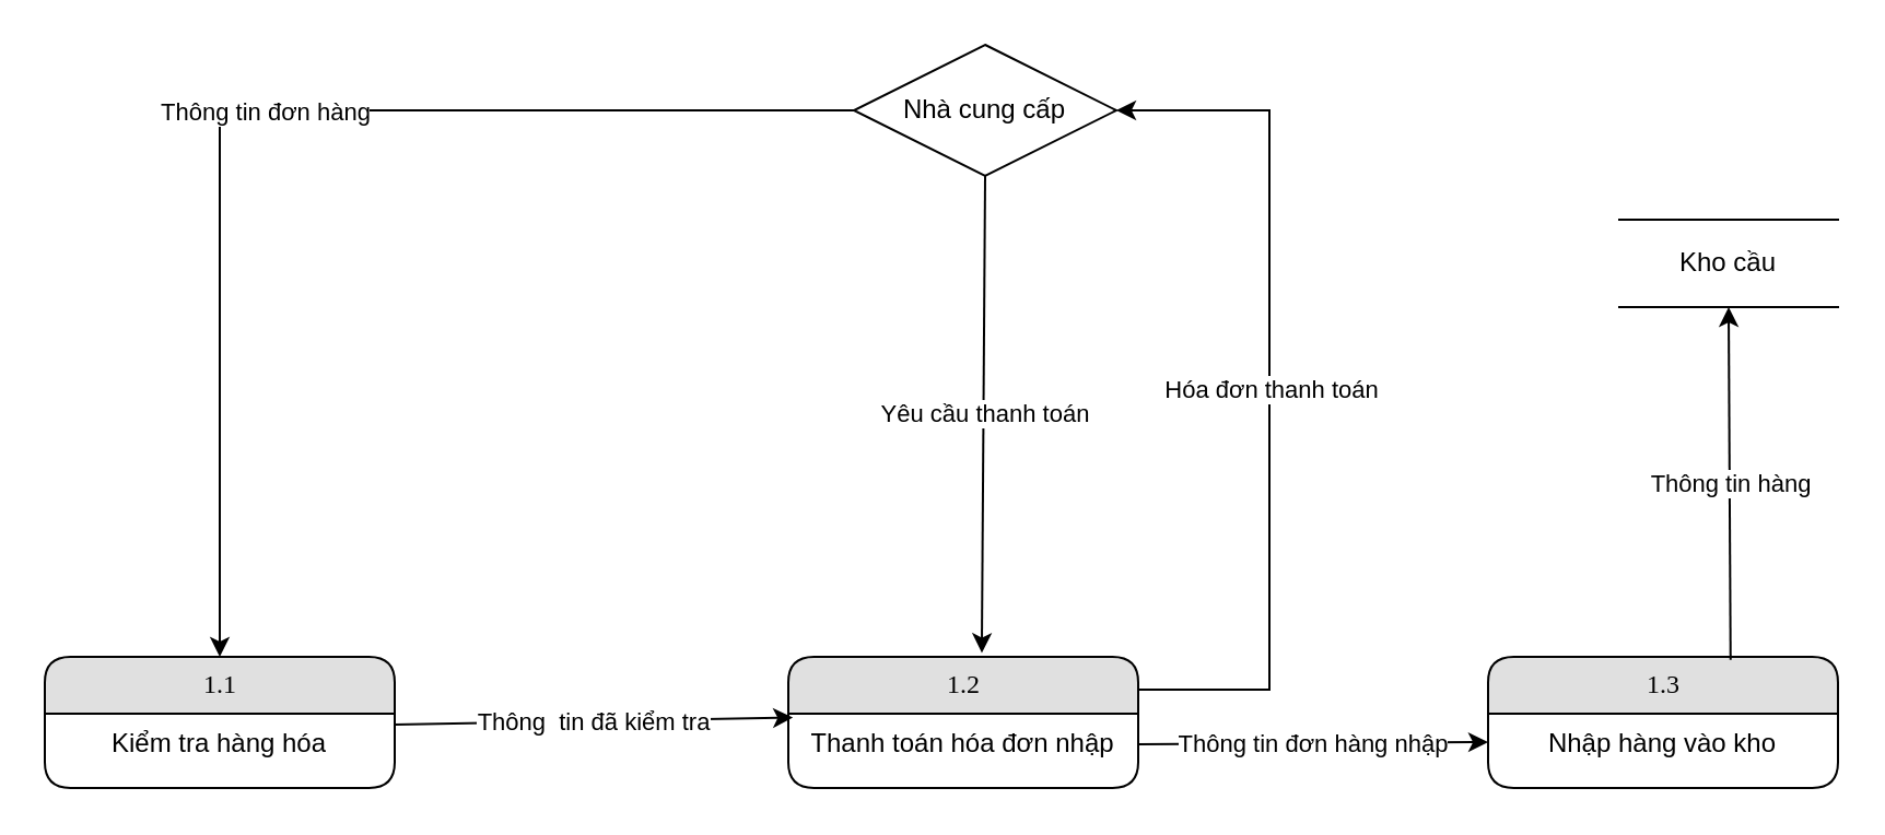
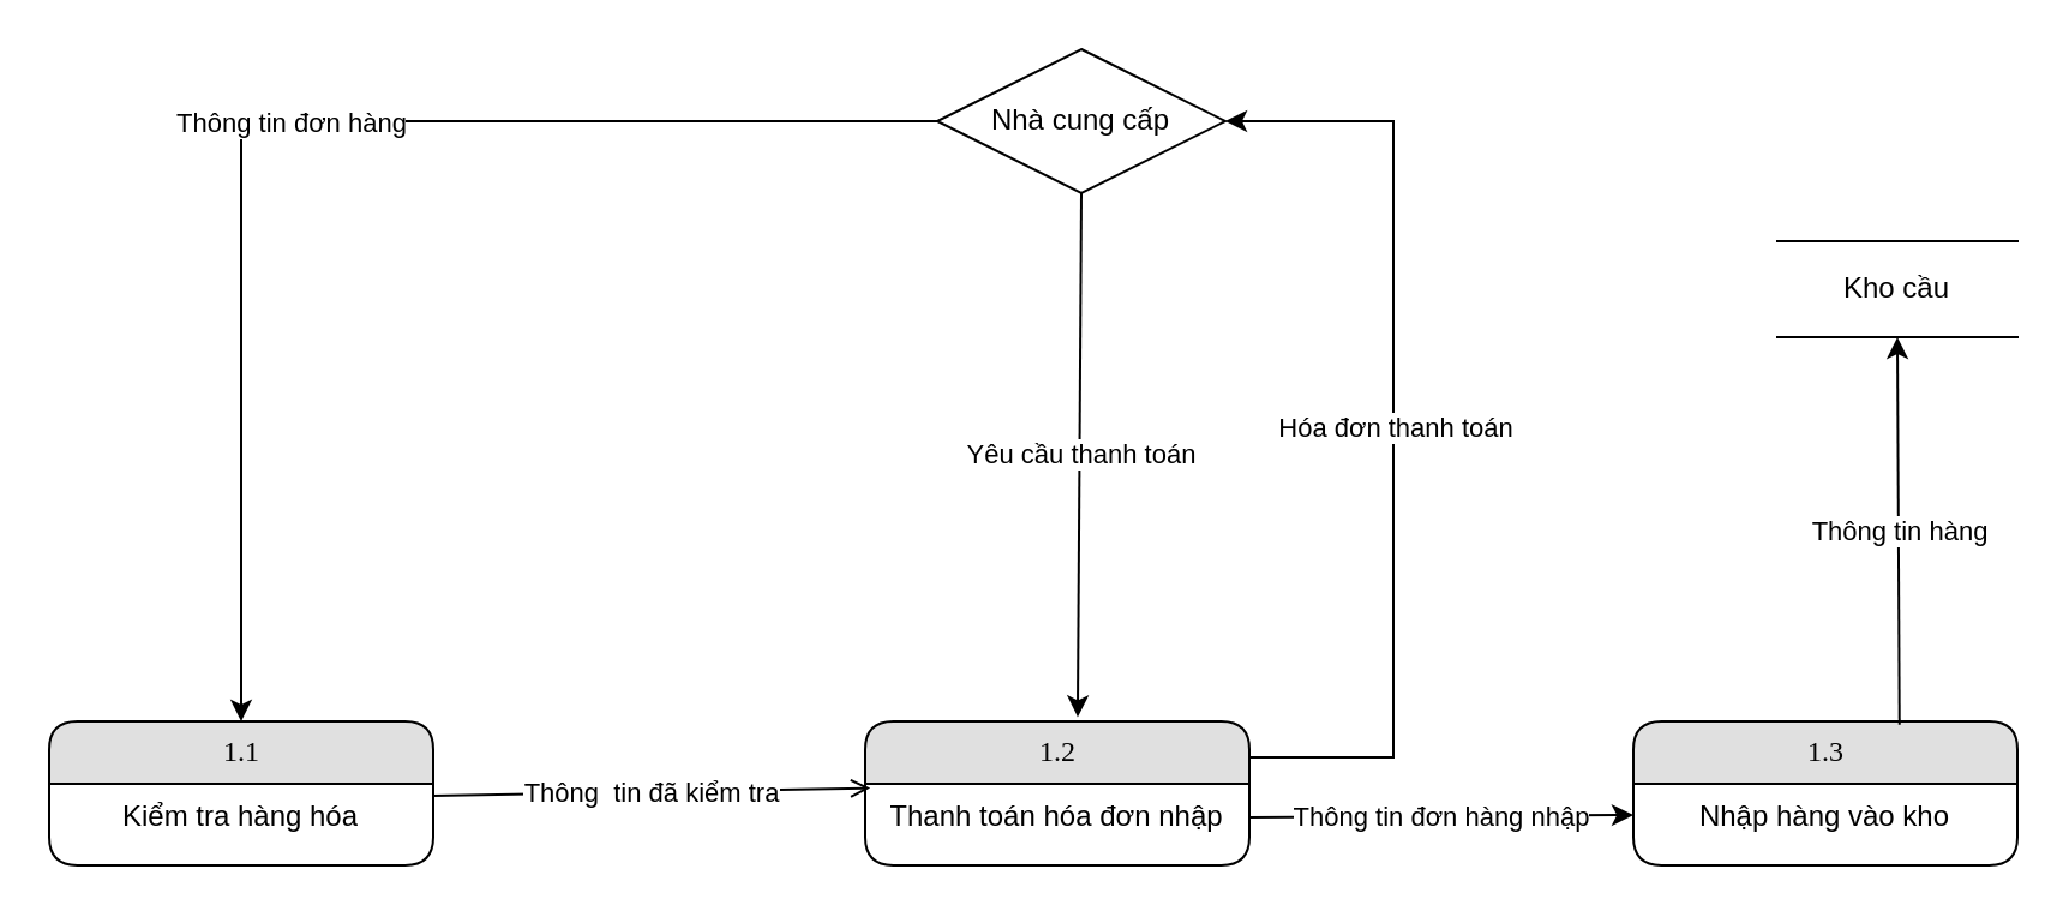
  <mxCell id="0" />
  <mxCell id="1" parent="0" />
  <mxCell id="2" value="1.1" style="swimlane;html=1;fontStyle=0;childLayout=stackLayout;horizontal=1;startSize=26;fillColor=#e0e0e0;horizontalStack=0;resizeParent=1;resizeLast=0;collapsible=1;marginBottom=0;swimlaneFillColor=#ffffff;align=center;rounded=1;shadow=0;comic=0;labelBackgroundColor=none;strokeWidth=1;fontFamily=Verdana;fontSize=12" vertex="1" parent="1"><mxGeometry x="20" y="300" width="160" height="60" as="geometry" /></mxCell>
  <mxCell id="3" value="Kiểm tra hàng hóa" style="text;html=1;strokeColor=none;fillColor=none;spacingLeft=4;spacingRight=4;whiteSpace=wrap;overflow=hidden;rotatable=0;points=[[0,0.5],[1,0.5]];portConstraint=eastwest;align=center;" vertex="1" parent="2"><mxGeometry y="26" width="160" height="26" as="geometry" /></mxCell>
  <mxCell id="4" value="1.2" style="swimlane;html=1;fontStyle=0;childLayout=stackLayout;horizontal=1;startSize=26;fillColor=#e0e0e0;horizontalStack=0;resizeParent=1;resizeLast=0;collapsible=1;marginBottom=0;swimlaneFillColor=#ffffff;align=center;rounded=1;shadow=0;comic=0;labelBackgroundColor=none;strokeWidth=1;fontFamily=Verdana;fontSize=12" vertex="1" parent="1"><mxGeometry x="360" y="300" width="160" height="60" as="geometry" /></mxCell>
  <mxCell id="5" value="Thanh toán hóa đơn nhập" style="text;html=1;strokeColor=none;fillColor=none;spacingLeft=4;spacingRight=4;whiteSpace=wrap;overflow=hidden;rotatable=0;points=[[0,0.5],[1,0.5]];portConstraint=eastwest;align=center;" vertex="1" parent="4"><mxGeometry y="26" width="160" height="26" as="geometry" /></mxCell>
  <mxCell id="6" value="1.3" style="swimlane;html=1;fontStyle=0;childLayout=stackLayout;horizontal=1;startSize=26;fillColor=#e0e0e0;horizontalStack=0;resizeParent=1;resizeLast=0;collapsible=1;marginBottom=0;swimlaneFillColor=#ffffff;align=center;rounded=1;shadow=0;comic=0;labelBackgroundColor=none;strokeWidth=1;fontFamily=Verdana;fontSize=12" vertex="1" parent="1"><mxGeometry x="680" y="300" width="160" height="60" as="geometry" /></mxCell>
  <mxCell id="7" value="Nhập hàng vào kho" style="text;html=1;strokeColor=none;fillColor=none;spacingLeft=4;spacingRight=4;whiteSpace=wrap;overflow=hidden;rotatable=0;points=[[0,0.5],[1,0.5]];portConstraint=eastwest;align=center;" vertex="1" parent="6"><mxGeometry y="26" width="160" height="26" as="geometry" /></mxCell>
  <mxCell id="8" value="Nhà cung cấp" style="rhombus;whiteSpace=wrap;html=1;" vertex="1" parent="1"><mxGeometry x="390" y="20" width="120" height="60" as="geometry" /></mxCell>
  <mxCell id="9" value="" style="endArrow=classic;html=1;rounded=0;exitX=0;exitY=0.5;exitDx=0;exitDy=0;entryX=0.5;entryY=0;entryDx=0;entryDy=0;" edge="1" parent="1" source="8" target="2"><mxGeometry relative="1" as="geometry"><mxPoint x="460" y="150" as="sourcePoint" /><mxPoint x="560" y="150" as="targetPoint" /><Array as="points"><mxPoint x="100" y="50" /></Array></mxGeometry></mxCell>
  <mxCell id="10" value="Thông tin đơn hàng" style="edgeLabel;resizable=0;html=1;align=center;verticalAlign=middle;" connectable="0" vertex="1" parent="9"><mxGeometry relative="1" as="geometry" /></mxCell>
- <mxCell id="11" value="" style="endArrow=classic;html=1;rounded=0;exitX=0.998;exitY=0.192;exitDx=0;exitDy=0;exitPerimeter=0;entryX=0.013;entryY=0.069;entryDx=0;entryDy=0;entryPerimeter=0;" edge="1" parent="1" source="3" target="5"><mxGeometry relative="1" as="geometry"><mxPoint x="460" y="150" as="sourcePoint" /><mxPoint x="560" y="150" as="targetPoint" /></mxGeometry></mxCell>
+ <mxCell id="11" value="" style="endArrow=open;html=1;rounded=0;exitX=0.998;exitY=0.192;exitDx=0;exitDy=0;exitPerimeter=0;entryX=0.013;entryY=0.069;entryDx=0;entryDy=0;entryPerimeter=0;" edge="1" parent="1" source="3" target="5"><mxGeometry relative="1" as="geometry"><mxPoint x="460" y="150" as="sourcePoint" /><mxPoint x="560" y="150" as="targetPoint" /></mxGeometry></mxCell>
  <mxCell id="12" value="Thông&amp;nbsp; tin đã kiểm tra" style="edgeLabel;resizable=0;html=1;align=center;verticalAlign=middle;" connectable="0" vertex="1" parent="11"><mxGeometry relative="1" as="geometry" /></mxCell>
  <mxCell id="13" value="" style="endArrow=classic;html=1;rounded=0;exitX=0.5;exitY=1;exitDx=0;exitDy=0;entryX=0.553;entryY=-0.03;entryDx=0;entryDy=0;entryPerimeter=0;" edge="1" parent="1" source="8" target="4"><mxGeometry relative="1" as="geometry"><mxPoint x="460" y="150" as="sourcePoint" /><mxPoint x="560" y="150" as="targetPoint" /></mxGeometry></mxCell>
  <mxCell id="14" value="Yêu cầu thanh toán" style="edgeLabel;resizable=0;html=1;align=center;verticalAlign=middle;" connectable="0" vertex="1" parent="13"><mxGeometry relative="1" as="geometry" /></mxCell>
  <mxCell id="15" value="" style="endArrow=classic;html=1;rounded=0;exitX=1;exitY=0.25;exitDx=0;exitDy=0;entryX=1;entryY=0.5;entryDx=0;entryDy=0;" edge="1" parent="1" source="4" target="8"><mxGeometry relative="1" as="geometry"><mxPoint x="460" y="150" as="sourcePoint" /><mxPoint x="560" y="150" as="targetPoint" /><Array as="points"><mxPoint x="580" y="315" /><mxPoint x="580" y="50" /></Array></mxGeometry></mxCell>
  <mxCell id="16" value="Hóa đơn thanh toán" style="edgeLabel;resizable=0;html=1;align=center;verticalAlign=middle;" connectable="0" vertex="1" parent="15"><mxGeometry relative="1" as="geometry" /></mxCell>
  <mxCell id="17" value="" style="endArrow=classic;html=1;rounded=0;entryX=0;entryY=0.5;entryDx=0;entryDy=0;" edge="1" parent="1" target="7"><mxGeometry relative="1" as="geometry"><mxPoint x="520" y="340" as="sourcePoint" /><mxPoint x="560" y="150" as="targetPoint" /></mxGeometry></mxCell>
  <mxCell id="18" value="Thông tin đơn hàng nhập" style="edgeLabel;resizable=0;html=1;align=center;verticalAlign=middle;" connectable="0" vertex="1" parent="17"><mxGeometry relative="1" as="geometry" /></mxCell>
  <mxCell id="19" value="Kho cầu" style="shape=partialRectangle;whiteSpace=wrap;html=1;left=0;right=0;fillColor=none;" vertex="1" parent="1"><mxGeometry x="740" y="100" width="100" height="40" as="geometry" /></mxCell>
  <mxCell id="20" value="" style="endArrow=classic;html=1;rounded=0;exitX=0.693;exitY=0.023;exitDx=0;exitDy=0;entryX=0.5;entryY=1;entryDx=0;entryDy=0;exitPerimeter=0;" edge="1" parent="1" source="6" target="19"><mxGeometry relative="1" as="geometry"><mxPoint x="460" y="150" as="sourcePoint" /><mxPoint x="560" y="150" as="targetPoint" /></mxGeometry></mxCell>
  <mxCell id="21" value="Thông tin hàng" style="edgeLabel;resizable=0;html=1;align=center;verticalAlign=middle;" connectable="0" vertex="1" parent="20"><mxGeometry relative="1" as="geometry" /></mxCell>
